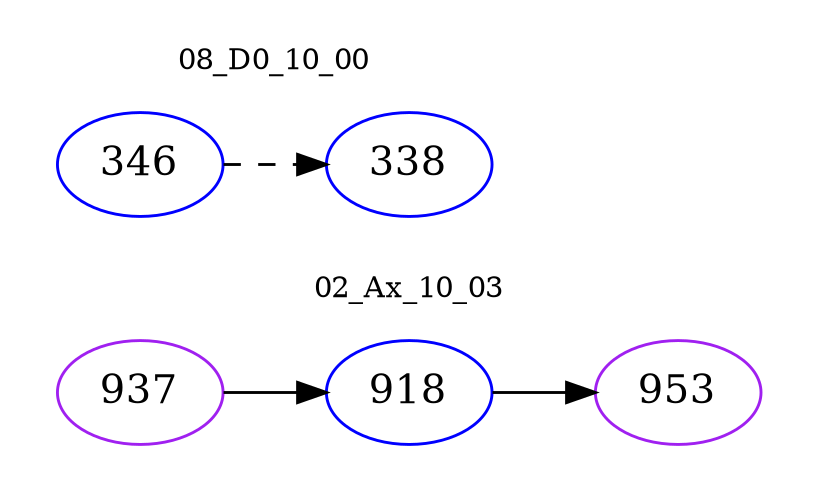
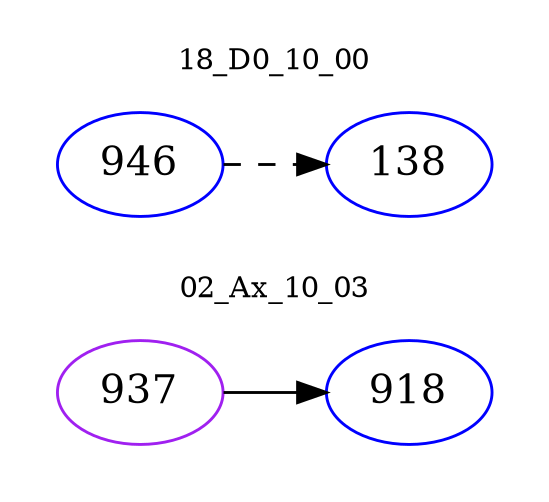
  digraph {
    rankdir=LR
    node [color=blue]
    edge [color=black style=solid]
    n1 [color=purple label=937]
    n2 [label=918]
-   n3 [color=purple label=953]
-   n4 [label=346]
-   n5 [label=338]
+   n4 [label=946]
+   n5 [label=138]
    subgraph cluster_1 {
      color=white
      fontsize=10
      label="02_Ax_10_03"
      n1
      n2
-     n3
    }
    subgraph cluster_2 {
      color=white
      fontsize=10
-     label="08_D0_10_00"
+     label="18_D0_10_00"
      n4
      n5
    }
    n1 -> n2
-   n2 -> n3
    n4 -> n5 [style=dashed]
  }
